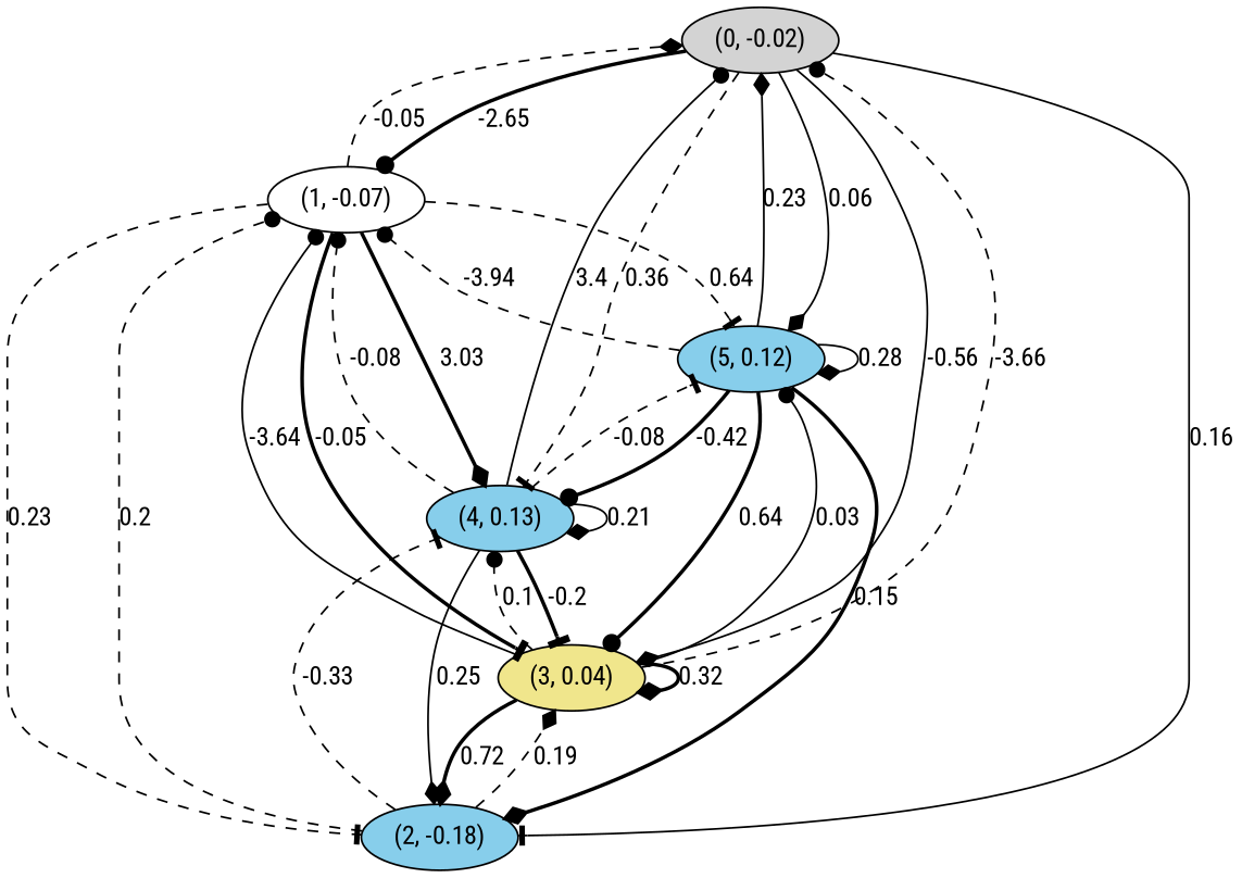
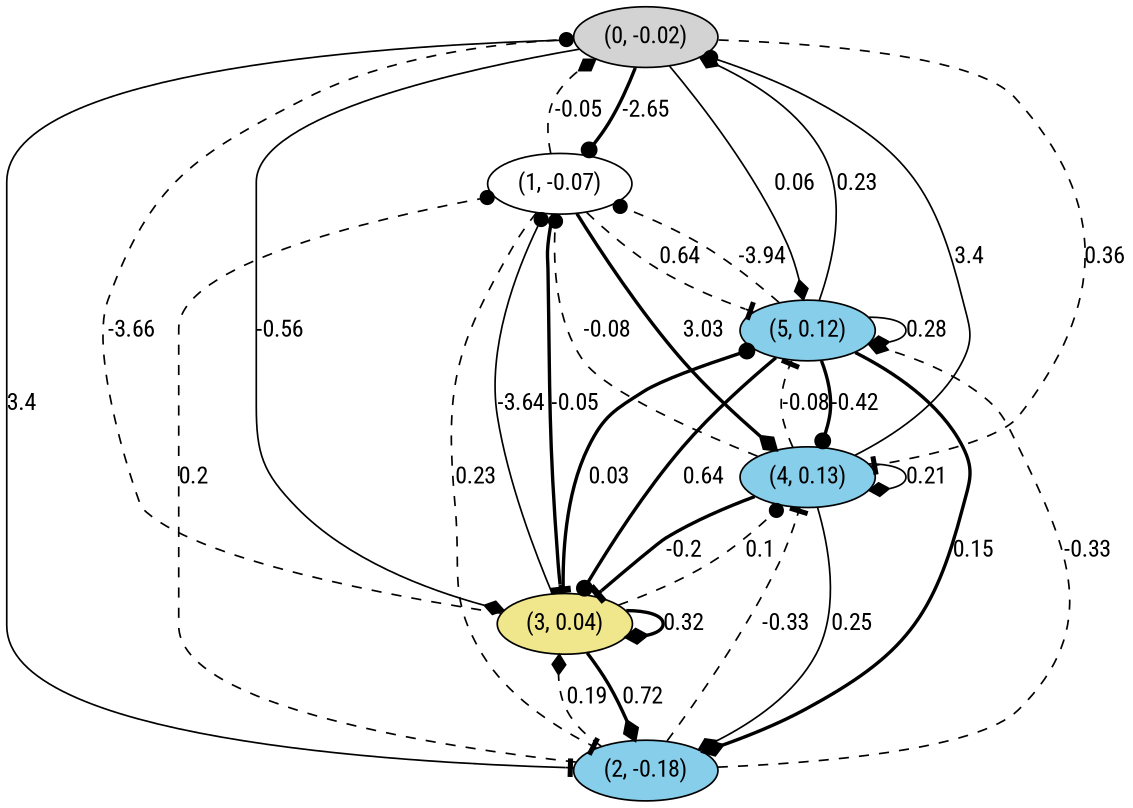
  digraph {
    fontname="Roboto Condensed"
    node [fillcolor=skyblue fontname="Roboto Condensed" style=filled]
    edge [arrowhead=diamond fontname="Roboto Condensed" style=dashed]
    n1 [fillcolor=lightgrey label="(0, -0.02)"]
    n2 [fillcolor=white label="(1, -0.07)"]
    n3 [label="(2, -0.18)"]
    n4 [fillcolor=khaki label="(3, 0.04)"]
    n5 [label="(4, 0.13)"]
    n6 [label="(5, 0.12)"]
    n1 -> n2 [arrowhead=dot label=-2.65 style=bold]
-   n1 -> n3 [arrowhead=tee label=0.16 style=solid]
+   n1 -> n3 [arrowhead=tee label=3.4 style=solid]
    n1 -> n4 [label=-0.56 style=solid]
    n1 -> n5 [arrowhead=tee label=0.36]
    n1 -> n6 [label=0.06 style=solid]
    n2 -> n1 [label=-0.05]
    n2 -> n3 [arrowhead=tee label=0.23]
    n2 -> n4 [arrowhead=tee label=-0.05 style=bold]
    n2 -> n5 [label=3.03 style=bold]
    n2 -> n6 [arrowhead=tee label=0.64]
    n3 -> n2 [arrowhead=dot label=0.2]
    n3 -> n4 [label=0.19]
    n3 -> n5 [arrowhead=tee label=-0.33]
+   n3 -> n6 [label=-0.33]
    n4 -> n1 [arrowhead=dot label=-3.66]
    n4 -> n2 [arrowhead=dot label=-3.64 style=solid]
    n4 -> n3 [label=0.72 style=bold]
    n4 -> n4 [label=0.32 style=bold]
    n4 -> n5 [arrowhead=dot label=0.1]
-   n4 -> n6 [arrowhead=dot label=0.03 style=solid]
+   n4 -> n6 [arrowhead=dot label=0.03 style=bold]
    n5 -> n1 [arrowhead=dot label=3.4 style=solid]
    n5 -> n2 [arrowhead=dot label=-0.08]
    n5 -> n3 [label=0.25 style=solid]
    n5 -> n4 [arrowhead=tee label=-0.2 style=bold]
    n5 -> n5 [label=0.21 style=solid]
    n5 -> n6 [arrowhead=tee label=-0.08]
    n6 -> n1 [label=0.23 style=solid]
    n6 -> n2 [arrowhead=dot label=-3.94]
    n6 -> n3 [label=0.15 style=bold]
    n6 -> n4 [arrowhead=dot label=0.64 style=bold]
    n6 -> n5 [arrowhead=dot label=-0.42 style=bold]
    n6 -> n6 [label=0.28 style=solid]
  }
